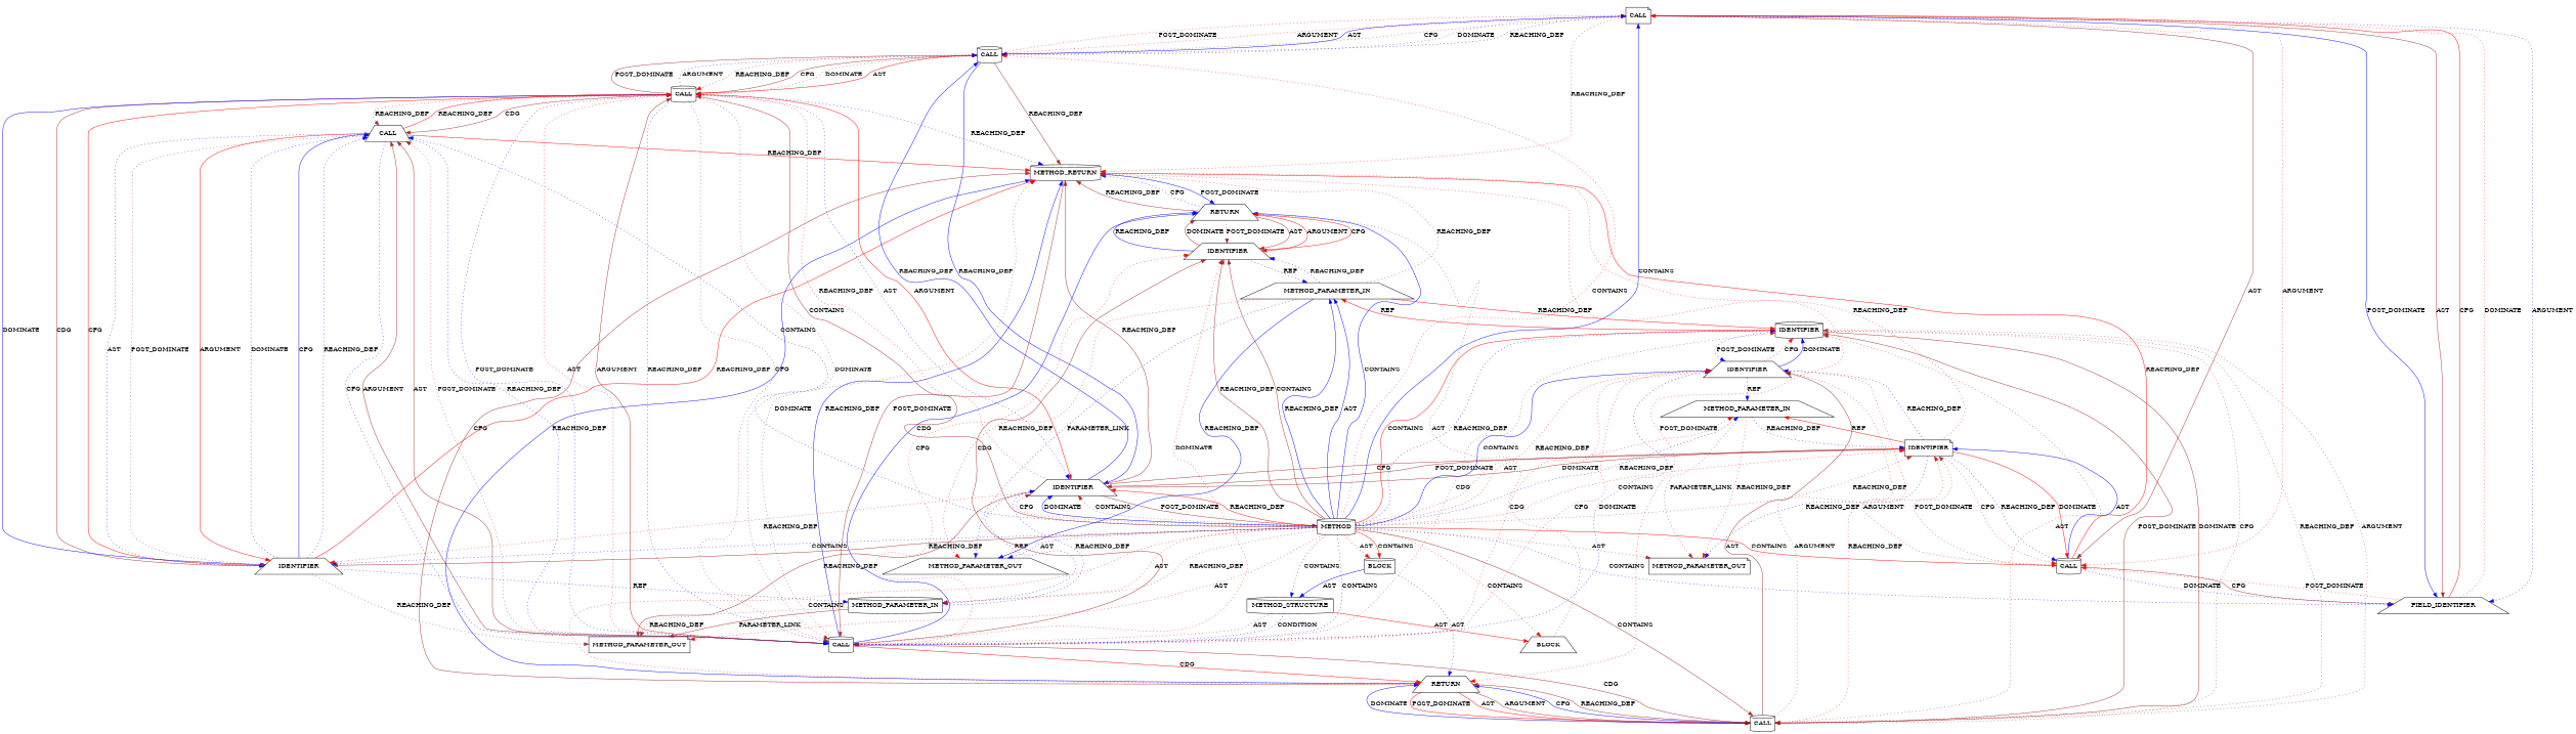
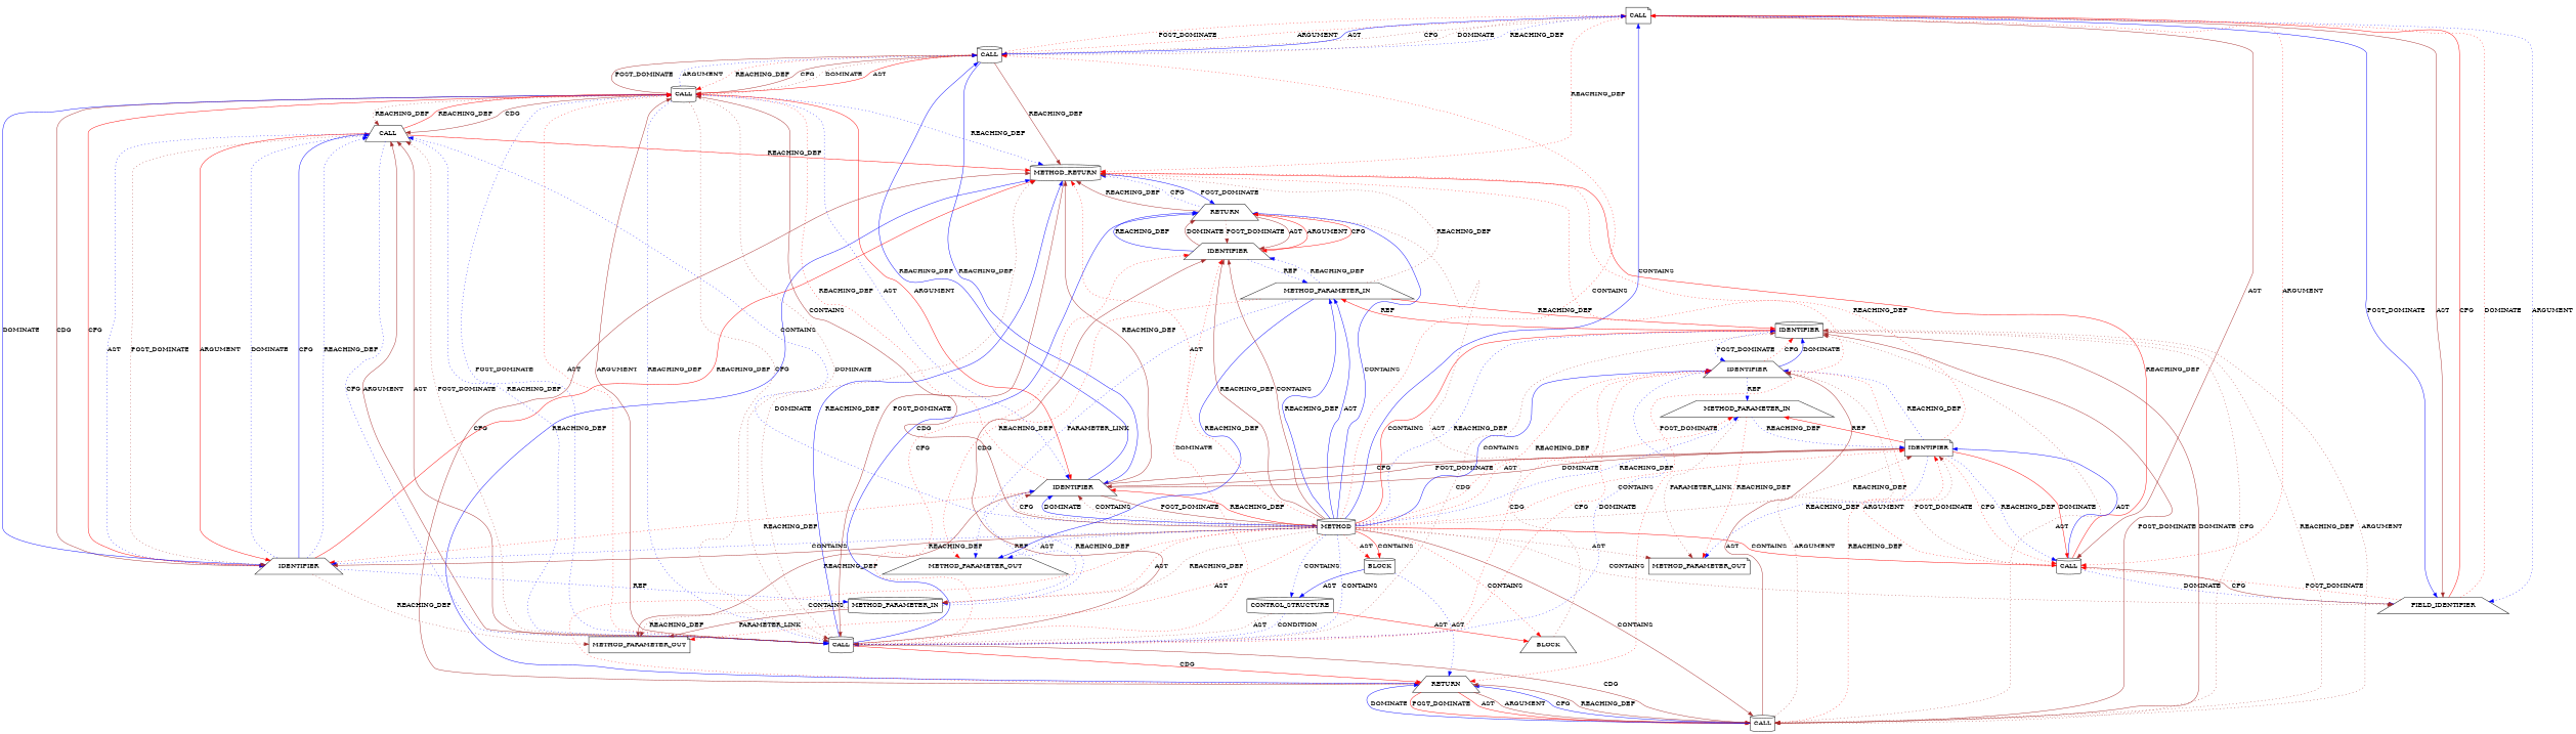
  digraph {
    node [CODE=dev COLUMN_NUMBER=6 LINE_NUMBER=436 ORDER=1 TYPE_FULL_NAME="<empty>" shape=trapezium]
    edge [color=brown style=dotted]
    n1 [ARGUMENT_INDEX=1 CODE="tls_get_ctx(sk)->netdev" COLUMN_NUMBER=32 DISPATCH_TYPE=STATIC_DISPATCH METHOD_FULL_NAME="<operator>.indirectFieldAccess" NAME="<operator>.indirectFieldAccess" label=CALL shape=note]
    n2 [ARGUMENT_INDEX=2 CODE="rcu_dereference_bh(tls_get_ctx(sk)->netdev)" COLUMN_NUMBER=13 DISPATCH_TYPE=STATIC_DISPATCH METHOD_FULL_NAME=rcu_dereference_bh NAME=rcu_dereference_bh ORDER=2 label=CALL shape=cylinder]
    n3 [CODE=RET COLUMN_NUMBER=1 EVALUATION_STRATEGY=BY_VALUE LINE_NUMBER=432 ORDER=5 TYPE_FULL_NAME="struct sk_buff" label=METHOD_RETURN shape=cylinder]
    n4 [ARGUMENT_INDEX=1 CODE="tls_get_ctx(sk)" COLUMN_NUMBER=32 DISPATCH_TYPE=STATIC_DISPATCH METHOD_FULL_NAME=tls_get_ctx NAME=tls_get_ctx label=CALL shape=cylinder]
    n5 [ARGUMENT_INDEX=2 CANONICAL_NAME=netdev CODE=netdev COLUMN_NUMBER=32 ORDER=2 label=FIELD_IDENTIFIER TYPE_FULL_NAME=""]
    n6 [ARGUMENT_INDEX=1 NAME=dev TYPE_FULL_NAME="net_device*" label=IDENTIFIER]
    n7 [ARGUMENT_INDEX=1 CODE="dev == rcu_dereference_bh(tls_get_ctx(sk)->netdev)" DISPATCH_TYPE=STATIC_DISPATCH METHOD_FULL_NAME="<operator>.equals" NAME="<operator>.equals" label=CALL shape=cylinder]
    n8 [ARGUMENT_INDEX=1 CODE="return skb;" COLUMN_NUMBER=3 LINE_NUMBER=438 label=RETURN TYPE_FULL_NAME=""]
    n9 [ARGUMENT_INDEX=-1 CODE="dev == rcu_dereference_bh(tls_get_ctx(sk)->netdev) ||\n	    netif_is_bond_master(dev)" DISPATCH_TYPE=STATIC_DISPATCH METHOD_FULL_NAME="<operator>.logicalOr" NAME="<operator>.logicalOr" label=CALL shape=cylinder]
    n10 [ARGUMENT_INDEX=-1 CODE="return tls_sw_fallback(sk, skb);" COLUMN_NUMBER=2 LINE_NUMBER=440 ORDER=2 label=RETURN TYPE_FULL_NAME=""]
    n11 [ARGUMENT_INDEX=1 CODE=sk COLUMN_NUMBER=44 NAME=sk TYPE_FULL_NAME="sock*" label=IDENTIFIER shape=note]
    n12 [CODE="struct sock *sk" COLUMN_NUMBER=39 EVALUATION_STRATEGY=BY_VALUE INDEX=1 IS_VARIADIC=false LINE_NUMBER=432 NAME=sk TYPE_FULL_NAME="sock*" label=METHOD_PARAMETER_OUT shape=note]
    n13 [ARGUMENT_INDEX=1 CODE=sk COLUMN_NUMBER=25 LINE_NUMBER=440 NAME=sk TYPE_FULL_NAME="sock*" label=IDENTIFIER]
    n14 [CODE="struct sock *sk" COLUMN_NUMBER=39 EVALUATION_STRATEGY=BY_VALUE INDEX=1 IS_VARIADIC=false LINE_NUMBER=432 NAME=sk TYPE_FULL_NAME="sock*" label=METHOD_PARAMETER_IN]
    n15 [CODE="struct net_device *dev" COLUMN_NUMBER=11 EVALUATION_STRATEGY=BY_VALUE INDEX=2 IS_VARIADIC=false LINE_NUMBER=433 NAME=dev ORDER=2 TYPE_FULL_NAME="net_device*" label=METHOD_PARAMETER_IN shape=cylinder]
    n16 [CODE="struct net_device *dev" COLUMN_NUMBER=11 EVALUATION_STRATEGY=BY_VALUE INDEX=2 IS_VARIADIC=false LINE_NUMBER=433 NAME=dev ORDER=2 TYPE_FULL_NAME="net_device*" label=METHOD_PARAMETER_OUT shape=note]
    n17 [AST_PARENT_FULL_NAME="tls_device_fallback.c:<global>" AST_PARENT_TYPE=TYPE_DECL CODE="struct sk_buff *tls_validate_xmit_skb(struct sock *sk,\n				      struct net_device *dev,\n				      struct sk_buff *skb)\n{\n	if (dev == rcu_dereference_bh(tls_get_ctx(sk)->netdev) ||\n	    netif_is_bond_master(dev))\n		return skb;\n\n	return tls_sw_fallback(sk, skb);\n}" COLUMN_NUMBER=1 COLUMN_NUMBER_END=1 FILENAME="tls_device_fallback.c" FULL_NAME=tls_validate_xmit_skb IS_EXTERNAL=false LINE_NUMBER=432 LINE_NUMBER_END=441 NAME=tls_validate_xmit_skb ORDER=12 SIGNATURE="struct sk_buff tls_validate_xmit_skb (sock*,net_device*,sk_buff*)" label=METHOD shape=cylinder TYPE_FULL_NAME=""]
    n18 [ARGUMENT_INDEX=1 COLUMN_NUMBER=27 LINE_NUMBER=437 NAME=dev TYPE_FULL_NAME="net_device*" label=IDENTIFIER]
    n19 [ARGUMENT_INDEX=2 CODE=skb COLUMN_NUMBER=29 LINE_NUMBER=440 NAME=skb ORDER=2 TYPE_FULL_NAME="sk_buff*" label=IDENTIFIER shape=cylinder]
    n20 [ARGUMENT_INDEX=-1 CODE="tls_sw_fallback(sk, skb)" COLUMN_NUMBER=9 DISPATCH_TYPE=STATIC_DISPATCH LINE_NUMBER=440 METHOD_FULL_NAME=tls_sw_fallback NAME=tls_sw_fallback label=CALL shape=cylinder]
    n21 [ARGUMENT_INDEX=-1 CODE="<empty>" COLUMN_NUMBER=3 LINE_NUMBER=438 ORDER=2 TYPE_FULL_NAME=void label=BLOCK]
    n22 [ARGUMENT_INDEX=-1 CODE=skb COLUMN_NUMBER=10 LINE_NUMBER=438 NAME=skb TYPE_FULL_NAME="sk_buff*" label=IDENTIFIER]
    n23 [ARGUMENT_INDEX=2 CODE="netif_is_bond_master(dev)" DISPATCH_TYPE=STATIC_DISPATCH LINE_NUMBER=437 METHOD_FULL_NAME=netif_is_bond_master NAME=netif_is_bond_master ORDER=2 label=CALL]
    n24 [CODE="struct sk_buff *skb" COLUMN_NUMBER=11 EVALUATION_STRATEGY=BY_VALUE INDEX=3 IS_VARIADIC=false LINE_NUMBER=434 NAME=skb ORDER=3 TYPE_FULL_NAME="sk_buff*" label=METHOD_PARAMETER_IN]
-   n25 [ARGUMENT_INDEX=-1 CODE="if (dev == rcu_dereference_bh(tls_get_ctx(sk)->netdev) ||\n	    netif_is_bond_master(dev))" COLUMN_NUMBER=2 CONTROL_STRUCTURE_TYPE=IF PARSER_TYPE_NAME=CASTIfStatement label=METHOD_STRUCTURE shape=cylinder TYPE_FULL_NAME=""]
+   n25 [ARGUMENT_INDEX=-1 CODE="if (dev == rcu_dereference_bh(tls_get_ctx(sk)->netdev) ||\n	    netif_is_bond_master(dev))" COLUMN_NUMBER=2 CONTROL_STRUCTURE_TYPE=IF PARSER_TYPE_NAME=CASTIfStatement label=CONTROL_STRUCTURE shape=cylinder TYPE_FULL_NAME=""]
    n26 [CODE="struct sk_buff *skb" COLUMN_NUMBER=11 EVALUATION_STRATEGY=BY_VALUE INDEX=3 IS_VARIADIC=false LINE_NUMBER=434 NAME=skb ORDER=3 TYPE_FULL_NAME="sk_buff*" label=METHOD_PARAMETER_OUT]
    n27 [ARGUMENT_INDEX=-1 CODE="{\n	if (dev == rcu_dereference_bh(tls_get_ctx(sk)->netdev) ||\n	    netif_is_bond_master(dev))\n		return skb;\n\n	return tls_sw_fallback(sk, skb);\n}" COLUMN_NUMBER=1 LINE_NUMBER=435 ORDER=4 TYPE_FULL_NAME=void label=BLOCK shape=cylinder]
    n1 -> n2 [label=CFG]
    n1 -> n2 [label=DOMINATE]
    n1 -> n2 [VARIABLE="tls_get_ctx(sk)->netdev" color=blue label=REACHING_DEF]
    n1 -> n3 [VARIABLE="tls_get_ctx(sk)->netdev" color=red label=REACHING_DEF]
    n1 -> n4 [label=AST style=solid]
    n1 -> n4 [color=red label=ARGUMENT]
    n1 -> n5 [color=blue label=ARGUMENT]
    n1 -> n5 [color=blue label=POST_DOMINATE style=solid]
    n1 -> n5 [label=AST style=solid]
    n2 -> n1 [color=red label=POST_DOMINATE]
    n2 -> n1 [color=red label=ARGUMENT]
    n2 -> n1 [color=blue label=AST style=solid]
    n2 -> n3 [VARIABLE="rcu_dereference_bh(tls_get_ctx(sk)->netdev)" label=REACHING_DEF style=solid]
    n2 -> n6 [VARIABLE="rcu_dereference_bh(tls_get_ctx(sk)->netdev)" color=blue label=REACHING_DEF style=solid]
    n2 -> n7 [VARIABLE="rcu_dereference_bh(tls_get_ctx(sk)->netdev)" color=red label=REACHING_DEF]
    n2 -> n7 [label=CFG style=solid]
    n2 -> n7 [label=DOMINATE]
    n3 -> n8 [color=blue label=POST_DOMINATE style=solid]
    n3 -> n9 [label=POST_DOMINATE style=solid]
    n3 -> n10 [color=red label=POST_DOMINATE]
    n4 -> n3 [VARIABLE="tls_get_ctx(sk)" color=red label=REACHING_DEF style=solid]
    n4 -> n5 [color=blue label=DOMINATE]
    n4 -> n5 [label=CFG style=solid]
    n4 -> n11 [color=blue label=AST style=solid]
    n4 -> n11 [color=red label=ARGUMENT]
    n4 -> n11 [label=POST_DOMINATE]
    n5 -> n1 [color=red label=CFG style=solid]
    n5 -> n1 [color=red label=DOMINATE]
    n5 -> n4 [color=red label=POST_DOMINATE]
    n6 -> n2 [VARIABLE=dev color=blue label=REACHING_DEF style=solid]
    n6 -> n3 [VARIABLE=dev label=REACHING_DEF style=solid]
    n6 -> n7 [VARIABLE=dev color=red label=REACHING_DEF]
    n6 -> n11 [label=DOMINATE style=solid]
    n6 -> n11 [label=CFG style=solid]
    n6 -> n15 [color=blue label=REF]
    n6 -> n16 [VARIABLE=dev label=REACHING_DEF style=solid]
    n6 -> n17 [label=POST_DOMINATE style=solid]
    n6 -> n18 [VARIABLE=dev color=red label=REACHING_DEF]
    n7 -> n2 [color=red label=AST style=solid]
    n7 -> n2 [label=POST_DOMINATE style=solid]
    n7 -> n2 [color=blue label=ARGUMENT]
    n7 -> n3 [VARIABLE="dev == rcu_dereference_bh(tls_get_ctx(sk)->netdev)" color=blue label=REACHING_DEF]
    n7 -> n6 [color=red label=ARGUMENT style=solid]
    n7 -> n6 [color=blue label=AST]
    n7 -> n9 [VARIABLE="dev == rcu_dereference_bh(tls_get_ctx(sk)->netdev)" color=blue label=REACHING_DEF]
    n7 -> n9 [label=CFG]
    n7 -> n9 [label=DOMINATE]
    n7 -> n18 [label=CDG style=solid]
    n7 -> n18 [color=red label=CFG style=solid]
    n7 -> n18 [color=blue label=DOMINATE style=solid]
    n7 -> n23 [label=CDG style=solid]
    n7 -> n23 [VARIABLE="dev == rcu_dereference_bh(tls_get_ctx(sk)->netdev)" label=REACHING_DEF]
    n8 -> n3 [VARIABLE="<RET>" label=REACHING_DEF style=solid]
    n8 -> n3 [color=blue label=CFG]
    n8 -> n22 [label=POST_DOMINATE]
    n8 -> n22 [label=AST style=solid]
    n8 -> n22 [color=red label=ARGUMENT style=solid]
    n9 -> n3 [label=DOMINATE]
    n9 -> n3 [VARIABLE="dev == rcu_dereference_bh(tls_get_ctx(sk)->netdev) ||\n	    netif_is_bond_master(dev)" color=blue label=REACHING_DEF style=solid]
    n9 -> n7 [color=blue label=POST_DOMINATE]
    n9 -> n7 [color=red label=AST]
    n9 -> n7 [label=ARGUMENT style=solid]
    n9 -> n8 [color=blue label=CDG style=solid]
    n9 -> n10 [color=red label=CDG style=solid]
    n9 -> n13 [color=red label=CDG]
    n9 -> n13 [color=red label=CFG]
    n9 -> n13 [color=blue label=DOMINATE]
    n9 -> n19 [label=CDG]
    n9 -> n20 [label=CDG style=solid]
    n9 -> n22 [color=red label=CFG]
    n9 -> n22 [label=CDG style=solid]
    n9 -> n22 [color=red label=DOMINATE]
    n9 -> n23 [label=ARGUMENT style=solid]
    n9 -> n23 [label=AST style=solid]
    n9 -> n23 [label=POST_DOMINATE]
    n10 -> n3 [label=CFG style=solid]
    n10 -> n3 [VARIABLE="<RET>" color=blue label=REACHING_DEF style=solid]
    n10 -> n20 [color=red label=POST_DOMINATE style=solid]
    n10 -> n20 [color=red label=AST style=solid]
    n10 -> n20 [label=ARGUMENT style=solid]
    n11 -> n3 [VARIABLE=sk color=red label=REACHING_DEF]
    n11 -> n4 [color=red label=CFG]
    n11 -> n4 [VARIABLE=sk color=blue label=REACHING_DEF]
    n11 -> n4 [color=red label=DOMINATE style=solid]
    n11 -> n6 [label=POST_DOMINATE style=solid]
    n11 -> n12 [VARIABLE=sk color=blue label=REACHING_DEF]
    n11 -> n13 [VARIABLE=sk color=blue label=REACHING_DEF]
    n11 -> n14 [color=red label=REF style=solid]
    n13 -> n14 [color=blue label=REF]
    n13 -> n19 [color=red label=CFG]
    n13 -> n19 [color=blue label=DOMINATE style=solid]
    n13 -> n20 [VARIABLE=sk color=red label=REACHING_DEF]
    n14 -> n11 [VARIABLE=sk color=blue label=REACHING_DEF]
    n14 -> n12 [label=PARAMETER_LINK]
    n14 -> n12 [VARIABLE=sk color=red label=REACHING_DEF]
    n15 -> n6 [VARIABLE=dev color=blue label=REACHING_DEF]
    n15 -> n16 [label=PARAMETER_LINK style=solid]
    n15 -> n16 [VARIABLE=dev label=REACHING_DEF]
    n17 -> n1 [color=blue label=CONTAINS style=solid]
    n17 -> n2 [color=red label=CONTAINS]
+   n17 -> n3 [color=red label=AST]
    n17 -> n4 [color=red label=CONTAINS style=solid]
-   n17 -> n5 [color=blue label=CONTAINS]
+   n17 -> n5 [label=CONTAINS]
    n17 -> n6 [color=red label=REACHING_DEF style=solid]
    n17 -> n6 [label=CFG]
    n17 -> n6 [color=blue label=DOMINATE style=solid]
    n17 -> n6 [label=CONTAINS]
    n17 -> n7 [label=CONTAINS style=solid]
    n17 -> n8 [color=blue label=CONTAINS style=solid]
    n17 -> n9 [color=blue label=CONTAINS]
    n17 -> n10 [color=red label=CONTAINS]
    n17 -> n11 [color=red label=CONTAINS]
    n17 -> n11 [label=REACHING_DEF]
    n17 -> n12 [label=AST]
    n17 -> n13 [color=blue label=CONTAINS style=solid]
    n17 -> n13 [color=red label=REACHING_DEF]
    n17 -> n14 [color=red label=AST]
    n17 -> n14 [color=blue label=REACHING_DEF]
    n17 -> n15 [color=red label=AST]
    n17 -> n15 [label=REACHING_DEF]
    n17 -> n16 [color=red label=AST]
    n17 -> n18 [color=blue label=CONTAINS]
    n17 -> n18 [label=REACHING_DEF style=solid]
    n17 -> n19 [color=red label=CONTAINS style=solid]
    n17 -> n19 [color=blue label=REACHING_DEF]
    n17 -> n20 [label=CONTAINS style=solid]
    n17 -> n21 [color=red label=CONTAINS]
    n17 -> n22 [label=REACHING_DEF style=solid]
    n17 -> n22 [label=CONTAINS style=solid]
    n17 -> n23 [color=blue label=CONTAINS]
    n17 -> n24 [color=blue label=REACHING_DEF style=solid]
    n17 -> n24 [color=blue label=AST style=solid]
    n17 -> n25 [color=blue label=CONTAINS]
    n17 -> n26 [color=blue label=AST]
    n17 -> n27 [color=red label=CONTAINS style=solid]
    n17 -> n27 [color=red label=AST]
    n18 -> n3 [VARIABLE=dev color=red label=REACHING_DEF style=solid]
    n18 -> n15 [color=blue label=REF]
    n18 -> n16 [VARIABLE=dev label=REACHING_DEF]
    n18 -> n23 [color=blue label=DOMINATE]
    n18 -> n23 [color=blue label=CFG style=solid]
    n18 -> n23 [VARIABLE=dev color=blue label=REACHING_DEF]
    n19 -> n13 [color=blue label=POST_DOMINATE]
    n19 -> n20 [label=DOMINATE style=solid]
    n19 -> n20 [label=CFG]
    n19 -> n20 [VARIABLE=skb label=REACHING_DEF]
    n19 -> n24 [color=red label=REF style=solid]
    n20 -> n10 [color=blue label=CFG style=solid]
    n20 -> n10 [VARIABLE="tls_sw_fallback(sk, skb)" label=REACHING_DEF style=solid]
    n20 -> n10 [color=blue label=DOMINATE style=solid]
    n20 -> n13 [label=AST style=solid]
    n20 -> n13 [label=ARGUMENT]
    n20 -> n19 [label=ARGUMENT]
    n20 -> n19 [label=AST]
    n20 -> n19 [label=POST_DOMINATE style=solid]
    n21 -> n8 [label=AST]
    n22 -> n8 [color=red label=CFG style=solid]
    n22 -> n8 [VARIABLE=skb color=blue label=REACHING_DEF style=solid]
    n22 -> n8 [label=DOMINATE style=solid]
    n22 -> n24 [color=blue label=REF]
    n23 -> n3 [VARIABLE="netif_is_bond_master(dev)" color=red label=REACHING_DEF style=solid]
    n23 -> n7 [VARIABLE="netif_is_bond_master(dev)" color=red label=REACHING_DEF style=solid]
    n23 -> n9 [color=blue label=CFG]
    n23 -> n9 [VARIABLE="netif_is_bond_master(dev)" color=blue label=REACHING_DEF]
    n23 -> n18 [color=blue label=AST]
    n23 -> n18 [color=red label=ARGUMENT style=solid]
    n23 -> n18 [label=POST_DOMINATE]
    n24 -> n3 [VARIABLE=skb label=REACHING_DEF]
    n24 -> n19 [VARIABLE=skb color=red label=REACHING_DEF style=solid]
    n24 -> n22 [VARIABLE=skb color=blue label=REACHING_DEF]
    n24 -> n26 [VARIABLE=skb color=blue label=REACHING_DEF style=solid]
    n24 -> n26 [VARIABLE=skb color=red label=REACHING_DEF]
    n24 -> n26 [color=blue label=PARAMETER_LINK]
    n25 -> n9 [color=blue label=CONDITION]
    n25 -> n9 [label=AST]
    n25 -> n21 [color=red label=AST style=solid]
    n27 -> n10 [color=blue label=AST]
    n27 -> n25 [color=blue label=AST style=solid]
  }
